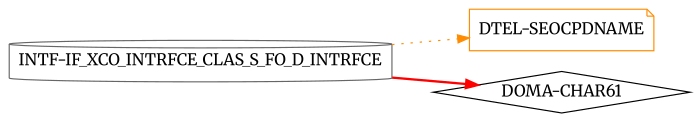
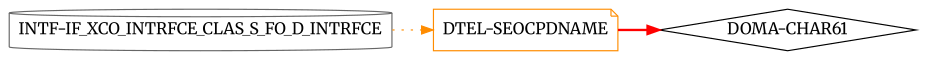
  digraph {
    fontname=Merriweather
    rankdir=LR
    node [fontname=Merriweather]
    edge [fontname=Merriweather]
    n1 [color=gray40 label="INTF-IF_XCO_INTRFCE_CLAS_S_FO_D_INTRFCE" shape=cylinder]
    "DTEL-SEOCPDNAME" [color=darkorange shape=note]
    "DOMA-CHAR61" [color=black shape=diamond]
    n1 -> "DTEL-SEOCPDNAME" [color=darkorange style=dotted]
-   n1 -> "DOMA-CHAR61" [color=red style=bold]
+   "DTEL-SEOCPDNAME" -> "DOMA-CHAR61" [color=red style=bold]
  }
